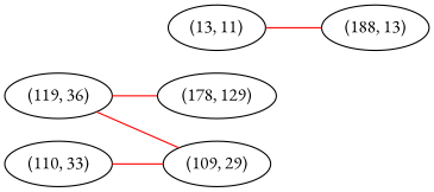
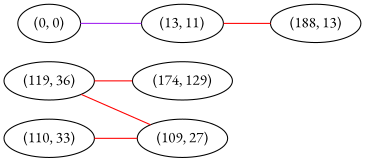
  graph {
    fontname="EB Garamond"
    rankdir=LR
    node [fontname="EB Garamond"]
    edge [color=red fontname="EB Garamond" weight=1]
    "(119, 36)"
-   "(178, 129)"
-   "(109, 29)"
+   "(178, 129)" [label="(174, 129)"]
+   "(109, 29)" [label="(109, 27)"]
    "(110, 33)"
    n5 [label="(13, 11)"]
    "(188, 13)"
+   "(0, 0)"
    "(119, 36)" -- "(178, 129)"
    "(119, 36)" -- "(109, 29)"
    "(110, 33)" -- "(109, 29)"
    n5 -- "(188, 13)"
+   "(0, 0)" -- n5 [color=purple weight=4]
  }
